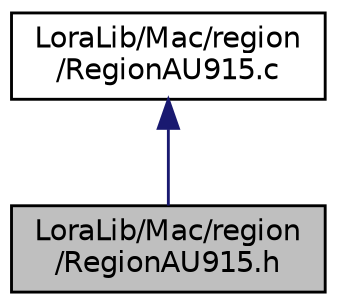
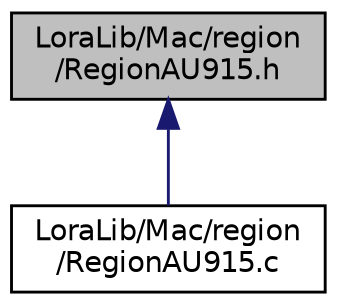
  digraph {
    node [color=black fontname=Helvetica fontsize=10 shape=record style=filled]
    n1 [fillcolor=grey75 fontcolor=black height=0.2 label="LoraLib/Mac/region\l/RegionAU915.h" width=0.4]
    n2 [fillcolor=white height=0.2 label="LoraLib/Mac/region\l/RegionAU915.c" width=0.4]
-   n2 -> n1 [color=midnightblue dir=back fontname=Helvetica fontsize=10 labelfontname=Helvetica labelfontsize=10 style=solid]
+   n1 -> n2 [color=midnightblue dir=back fontname=Helvetica fontsize=10 labelfontname=Helvetica labelfontsize=10 style=solid]
  }
